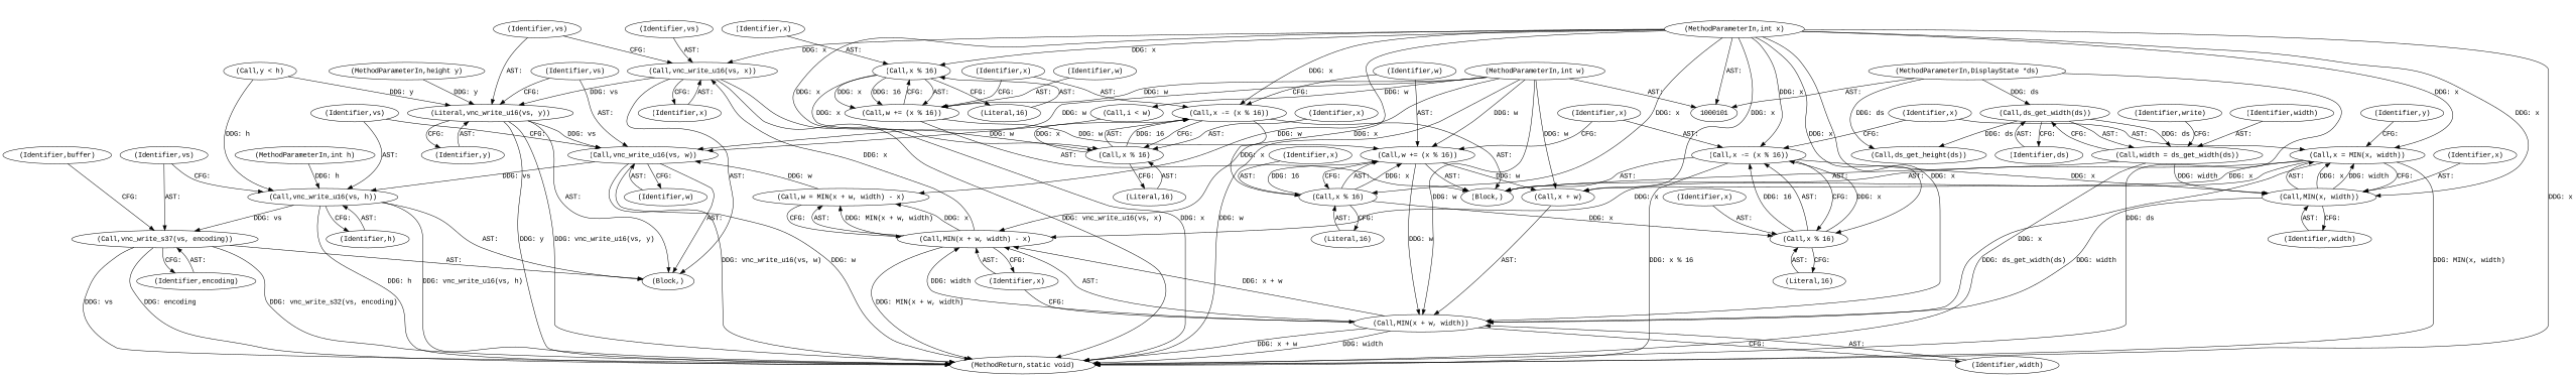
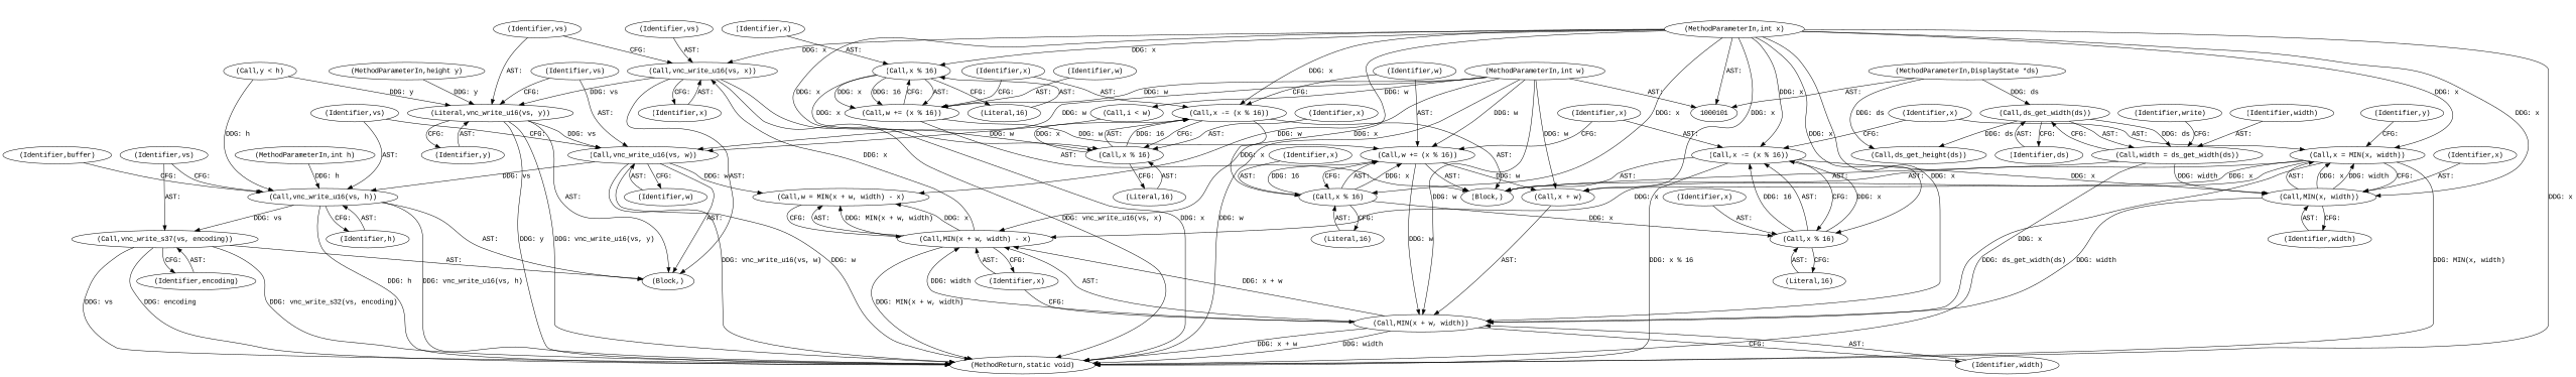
  digraph {
    fontname="Liberation Mono"
    node [fontname="Liberation Mono"]
    edge [fontname="Liberation Mono"]
    n1 [label="(Call,vnc_write_u16(vs, x))"]
    n2 [label="(Literal,vnc_write_u16(vs, y))"]
    n3 [label="(Identifier,x)"]
    n4 [label="(MethodReturn,static void)"]
    n5 [label="(Block,)"]
    n6 [label="(Call,vnc_write_u16(vs, w))"]
    n7 [label="(Identifier,y)"]
    n8 [label="(Call,MIN(x + w, width) - x)"]
    n9 [label="(Call,w = MIN(x + w, width) - x)"]
    n10 [label="(Identifier,x)"]
    n11 [label="(Call,MIN(x + w, width))"]
    n12 [label="(Identifier,width)"]
    n13 [label="(Call,x = MIN(x, width))"]
    n14 [label="(Call,MIN(x, width))"]
    n15 [label="(Call,x + w)"]
    n16 [label="(Block,)"]
    n17 [label="(Identifier,width)"]
    n18 [label="(Call,x -= (x % 16))"]
    n19 [label="(Call,x % 16)"]
    n20 [label="(Literal,16)"]
    n21 [label="(Call,x % 16)"]
    n22 [label="(Call,w += (x % 16))"]
    n23 [label="(Literal,16)"]
    n24 [label="(Call,x -= (x % 16))"]
    n25 [label="(Call,x % 16)"]
    n26 [label="(Literal,16)"]
    n27 [label="(Call,x % 16)"]
    n28 [label="(Call,w += (x % 16))"]
    n29 [label="(Literal,16)"]
    n30 [label="(MethodParameterIn,int x)"]
    1000101
    n32 [label="(Call,width = ds_get_width(ds))"]
    n33 [label="(Call,ds_get_width(ds))"]
    n34 [label="(Call,ds_get_height(ds))"]
    n35 [label="(Identifier,ds)"]
    n36 [label="(MethodParameterIn,DisplayState *ds)"]
    n37 [label="(MethodParameterIn,int w)"]
    n38 [label="(Call,i < w)"]
    n39 [label="(Call,vnc_write_u16(vs, h))"]
    n40 [label="(Identifier,w)"]
    n41 [label="(Call,vnc_write_s37(vs, encoding))"]
    n42 [label="(Identifier,h)"]
    n43 [label="(Identifier,encoding)"]
    n44 [label="(Identifier,x)"]
    n45 [label="(MethodParameterIn,height y)"]
    n46 [label="(Identifier,vs)"]
    n47 [label="(Identifier,write)"]
    n48 [label="(Identifier,x)"]
    n49 [label="(Identifier,x)"]
    n50 [label="(Identifier,w)"]
    n51 [label="(Identifier,y)"]
    n52 [label="(Identifier,x)"]
    n53 [label="(Identifier,vs)"]
    n54 [label="(Identifier,w)"]
    n55 [label="(Identifier,vs)"]
    n56 [label="(Identifier,buffer)"]
    n57 [label="(Identifier,x)"]
    n58 [label="(Identifier,vs)"]
    n59 [label="(Identifier,vs)"]
    n60 [label="(Identifier,x)"]
    n61 [label="(Identifier,x)"]
    n62 [label="(Identifier,x)"]
    n63 [label="(Call,y < h)"]
    n64 [label="(MethodParameterIn,int h)"]
    n65 [label="(Identifier,width)"]
    n1 -> n2 [label="DDG: vs"]
    n1 -> n3 [label="CFG: "]
    n1 -> n4 [label="DDG: vnc_write_u16(vs, x)"]
    n1 -> n4 [label="DDG: x"]
    n1 -> n5 [label="AST: "]
    n2 -> n4 [label="DDG: y"]
    n2 -> n4 [label="DDG: vnc_write_u16(vs, y)"]
    n2 -> n5 [label="AST: "]
    n2 -> n6 [label="DDG: vs"]
    n2 -> n7 [label="CFG: "]
    n3 -> n1 [label="AST: "]
    n6 -> n4 [label="DDG: w"]
    n6 -> n4 [label="DDG: vnc_write_u16(vs, w)"]
    n6 -> n5 [label="AST: "]
    n6 -> n39 [label="DDG: vs"]
    n6 -> n40 [label="CFG: "]
    n7 -> n2 [label="AST: "]
    n8 -> n1 [label="DDG: x"]
    n8 -> n4 [label="DDG: MIN(x + w, width)"]
    n8 -> n9 [label="AST: "]
    n8 -> n9 [label="DDG: MIN(x + w, width)"]
    n8 -> n9 [label="DDG: x"]
    n8 -> n10 [label="CFG: "]
-   n9 -> n6 [label="DDG: w"]
+   n6 -> n9 [label="DDG: w"]
    n9 -> n8 [label="CFG: "]
    n10 -> n8 [label="AST: "]
    n10 -> n11 [label="CFG: "]
    n11 -> n4 [label="DDG: width"]
    n11 -> n4 [label="DDG: x + w"]
    n11 -> n8 [label="AST: "]
    n11 -> n8 [label="DDG: x + w"]
    n11 -> n8 [label="DDG: width"]
    n11 -> n12 [label="CFG: "]
    n12 -> n11 [label="AST: "]
    n13 -> n4 [label="DDG: MIN(x, width)"]
    n13 -> n8 [label="DDG: x"]
    n13 -> n11 [label="DDG: x"]
    n13 -> n14 [label="CFG: "]
    n13 -> n15 [label="DDG: x"]
    n13 -> n16 [label="AST: "]
    n14 -> n11 [label="DDG: width"]
    n14 -> n13 [label="AST: "]
    n14 -> n13 [label="DDG: x"]
    n14 -> n13 [label="DDG: width"]
    n14 -> n17 [label="CFG: "]
    n15 -> n11 [label="AST: "]
    n17 -> n14 [label="AST: "]
    n18 -> n4 [label="DDG: x % 16"]
    n18 -> n14 [label="DDG: x"]
    n18 -> n16 [label="AST: "]
    n18 -> n19 [label="CFG: "]
    n19 -> n18 [label="AST: "]
    n19 -> n18 [label="DDG: x"]
    n19 -> n18 [label="DDG: 16"]
    n19 -> n20 [label="CFG: "]
    n20 -> n19 [label="AST: "]
    n21 -> n19 [label="DDG: x"]
    n21 -> n22 [label="AST: "]
    n21 -> n22 [label="DDG: x"]
    n21 -> n22 [label="DDG: 16"]
    n21 -> n23 [label="CFG: "]
    n22 -> n11 [label="DDG: w"]
    n22 -> n15 [label="DDG: w"]
    n22 -> n16 [label="AST: "]
    n22 -> n21 [label="CFG: "]
    n23 -> n21 [label="AST: "]
    n24 -> n16 [label="AST: "]
    n24 -> n21 [label="DDG: x"]
    n24 -> n25 [label="CFG: "]
    n25 -> n24 [label="AST: "]
    n25 -> n24 [label="DDG: x"]
    n25 -> n24 [label="DDG: 16"]
    n25 -> n26 [label="CFG: "]
    n26 -> n25 [label="AST: "]
    n27 -> n25 [label="DDG: x"]
    n27 -> n28 [label="AST: "]
    n27 -> n28 [label="DDG: x"]
    n27 -> n28 [label="DDG: 16"]
    n27 -> n29 [label="CFG: "]
    n28 -> n16 [label="AST: "]
    n28 -> n22 [label="DDG: w"]
    n28 -> n27 [label="CFG: "]
    n29 -> n27 [label="AST: "]
    n30 -> n1 [label="DDG: x"]
    n30 -> n4 [label="DDG: x"]
    n30 -> n8 [label="DDG: x"]
    n30 -> n11 [label="DDG: x"]
    n30 -> n13 [label="DDG: x"]
    n30 -> n14 [label="DDG: x"]
    n30 -> n15 [label="DDG: x"]
    n30 -> n18 [label="DDG: x"]
    n30 -> n19 [label="DDG: x"]
    n30 -> n21 [label="DDG: x"]
    n30 -> n24 [label="DDG: x"]
    n30 -> n25 [label="DDG: x"]
    n30 -> n27 [label="DDG: x"]
    n30 -> 1000101 [label="AST: "]
    n32 -> n4 [label="DDG: ds_get_width(ds)"]
    n32 -> n14 [label="DDG: width"]
    n32 -> n16 [label="AST: "]
    n32 -> n33 [label="CFG: "]
    n33 -> n32 [label="AST: "]
    n33 -> n32 [label="DDG: ds"]
    n33 -> n34 [label="DDG: ds"]
    n33 -> n35 [label="CFG: "]
    n35 -> n33 [label="AST: "]
-   n36 -> n4 [label="DDG: ds"]
    n36 -> 1000101 [label="AST: "]
    n36 -> n33 [label="DDG: ds"]
    n36 -> n34 [label="DDG: ds"]
    n37 -> n4 [label="DDG: w"]
    n37 -> n6 [label="DDG: w"]
    n37 -> n9 [label="DDG: w"]
    n37 -> n11 [label="DDG: w"]
    n37 -> n15 [label="DDG: w"]
    n37 -> n22 [label="DDG: w"]
    n37 -> n28 [label="DDG: w"]
    n37 -> 1000101 [label="AST: "]
    n37 -> n38 [label="DDG: w"]
    n38 -> n6 [label="DDG: w"]
    n39 -> n4 [label="DDG: h"]
    n39 -> n4 [label="DDG: vnc_write_u16(vs, h)"]
    n39 -> n5 [label="AST: "]
    n39 -> n41 [label="DDG: vs"]
    n39 -> n42 [label="CFG: "]
    n40 -> n6 [label="AST: "]
    n41 -> n4 [label="DDG: vs"]
    n41 -> n4 [label="DDG: encoding"]
    n41 -> n4 [label="DDG: vnc_write_s32(vs, encoding)"]
    n41 -> n5 [label="AST: "]
    n41 -> n43 [label="CFG: "]
    n42 -> n39 [label="AST: "]
    n43 -> n41 [label="AST: "]
    n44 -> n27 [label="AST: "]
    n45 -> n2 [label="DDG: y"]
    n46 -> n1 [label="AST: "]
    n47 -> n32 [label="CFG: "]
    n48 -> n13 [label="AST: "]
    n48 -> n18 [label="CFG: "]
    n49 -> n14 [label="AST: "]
    n50 -> n22 [label="AST: "]
    n50 -> n24 [label="CFG: "]
    n51 -> n13 [label="CFG: "]
    n52 -> n21 [label="AST: "]
    n53 -> n2 [label="CFG: "]
    n53 -> n6 [label="AST: "]
    n54 -> n28 [label="AST: "]
    n55 -> n39 [label="CFG: "]
    n55 -> n41 [label="AST: "]
-   n56 -> n41 [label="CFG: "]
+   n56 -> n39 [label="CFG: "]
    n57 -> n25 [label="AST: "]
    n58 -> n1 [label="CFG: "]
    n58 -> n2 [label="AST: "]
    n59 -> n6 [label="CFG: "]
    n59 -> n39 [label="AST: "]
    n60 -> n24 [label="AST: "]
    n60 -> n28 [label="CFG: "]
    n61 -> n19 [label="AST: "]
    n62 -> n18 [label="AST: "]
    n62 -> n22 [label="CFG: "]
    n63 -> n2 [label="DDG: y"]
    n63 -> n39 [label="DDG: h"]
    n64 -> n39 [label="DDG: h"]
    n65 -> n32 [label="AST: "]
  }
